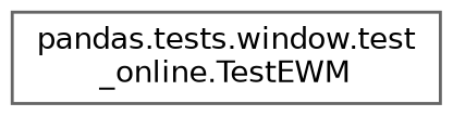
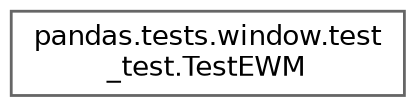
  digraph {
    rankdir=LR
-   n1 [color=grey40 fillcolor=white fontname=Helvetica fontsize=10 height=0.2 label="pandas.tests.window.test\l_online.TestEWM" shape=box style=filled width=0.4]
+   n1 [color=grey40 fillcolor=white fontname=Helvetica fontsize=10 height=0.2 label="pandas.tests.window.test\l_test.TestEWM" shape=box style=filled width=0.4]
  }
